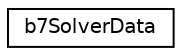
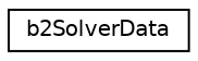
  digraph {
    rankdir=LR
-   n1 [color=black fillcolor=white fontname=Helvetica fontsize=10 height=0.2 label=b7SolverData shape=record style=filled width=0.4]
+   n1 [color=black fillcolor=white fontname=Helvetica fontsize=10 height=0.2 label=b2SolverData shape=record style=filled width=0.4]
  }
